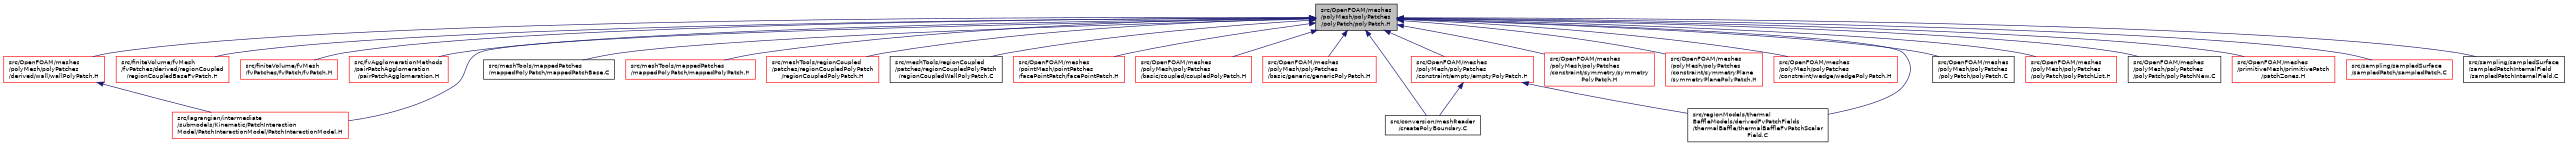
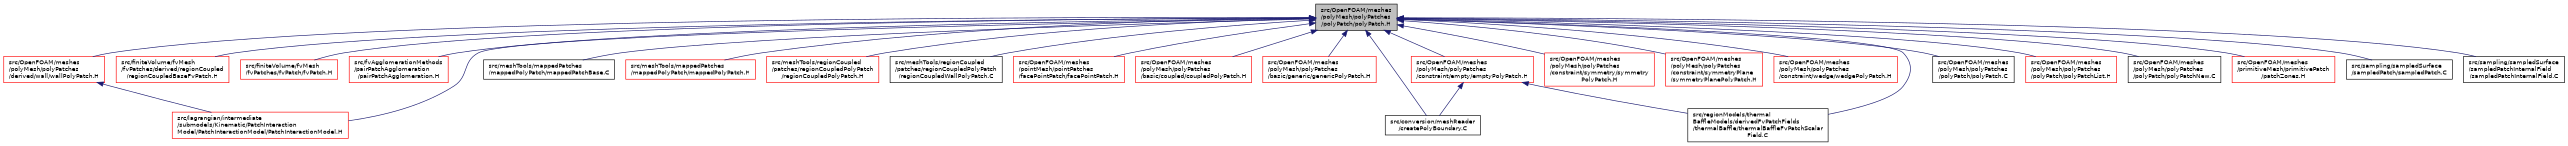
  digraph {
    node [color=red fontname=Helvetica fontsize=10 shape=record]
    edge [color=midnightblue dir=back fontname=Helvetica fontsize=10 labelfontname=Helvetica labelfontsize=10 style=solid]
    n1 [color=black fillcolor=grey75 fontcolor=black height=0.2 label="src/OpenFOAM/meshes\l/polyMesh/polyPatches\l/polyPatch/polyPatch.H" style=filled width=0.4]
    n2 [color=black height=0.2 label="src/conversion/meshReader\l/createPolyBoundary.C" width=0.4]
    n3 [height=0.2 label="src/finiteVolume/fvMesh\l/fvPatches/derived/regionCoupled\l/regionCoupledBaseFvPatch.H" width=0.4]
    n4 [height=0.2 label="src/finiteVolume/fvMesh\l/fvPatches/fvPatch/fvPatch.H" width=0.4]
    n5 [height=0.2 label="src/fvAgglomerationMethods\l/pairPatchAgglomeration\l/pairPatchAgglomeration.H" width=0.4]
    n6 [height=0.2 label="src/lagrangian/intermediate\l/submodels/Kinematic/PatchInteraction\lModel/PatchInteractionModel/PatchInteractionModel.H" width=0.4]
    n7 [color=black height=0.2 label="src/meshTools/mappedPatches\l/mappedPolyPatch/mappedPatchBase.C" width=0.4]
    n8 [height=0.2 label="src/meshTools/mappedPatches\l/mappedPolyPatch/mappedPolyPatch.H" width=0.4]
    n9 [height=0.2 label="src/meshTools/regionCoupled\l/patches/regionCoupledPolyPatch\l/regionCoupledPolyPatch.H" width=0.4]
    n10 [color=black height=0.2 label="src/meshTools/regionCoupled\l/patches/regionCoupledPolyPatch\l/regionCoupledWallPolyPatch.C" width=0.4]
    n11 [height=0.2 label="src/OpenFOAM/meshes\l/pointMesh/pointPatches\l/facePointPatch/facePointPatch.H" width=0.4]
    n12 [height=0.2 label="src/OpenFOAM/meshes\l/polyMesh/polyPatches\l/basic/coupled/coupledPolyPatch.H" width=0.4]
    n13 [height=0.2 label="src/OpenFOAM/meshes\l/polyMesh/polyPatches\l/basic/generic/genericPolyPatch.H" width=0.4]
    n14 [height=0.2 label="src/OpenFOAM/meshes\l/polyMesh/polyPatches\l/constraint/empty/emptyPolyPatch.H" width=0.4]
    n15 [color=black height=0.2 label="src/regionModels/thermal\lBaffleModels/derivedFvPatchFields\l/thermalBaffle/thermalBaffleFvPatchScalar\lField.C" width=0.4]
    n16 [height=0.2 label="src/OpenFOAM/meshes\l/polyMesh/polyPatches\l/constraint/symmetry/symmetry\lPolyPatch.H" width=0.4]
    n17 [height=0.2 label="src/OpenFOAM/meshes\l/polyMesh/polyPatches\l/constraint/symmetryPlane\l/symmetryPlanePolyPatch.H" width=0.4]
    n18 [height=0.2 label="src/OpenFOAM/meshes\l/polyMesh/polyPatches\l/constraint/wedge/wedgePolyPatch.H" width=0.4]
    n19 [height=0.2 label="src/OpenFOAM/meshes\l/polyMesh/polyPatches\l/derived/wall/wallPolyPatch.H" width=0.4]
    n20 [color=black height=0.2 label="src/OpenFOAM/meshes\l/polyMesh/polyPatches\l/polyPatch/polyPatch.C" width=0.4]
    n21 [height=0.2 label="src/OpenFOAM/meshes\l/polyMesh/polyPatches\l/polyPatch/polyPatchList.H" width=0.4]
    n22 [color=black height=0.2 label="src/OpenFOAM/meshes\l/polyMesh/polyPatches\l/polyPatch/polyPatchNew.C" width=0.4]
    n23 [height=0.2 label="src/OpenFOAM/meshes\l/primitiveMesh/primitivePatch\l/patchZones.H" width=0.4]
-   n24 [height=0.2 label="src/sampling/sampledSurface\l/sampledPatch/sampledPatch.C" width=0.4]
+   n24 [color=black height=0.2 label="src/sampling/sampledSurface\l/sampledPatch/sampledPatch.C" width=0.4]
    n25 [color=black height=0.2 label="src/sampling/sampledSurface\l/sampledPatchInternalField\l/sampledPatchInternalField.C" width=0.4]
    n1 -> n2
    n1 -> n3
    n1 -> n4
    n1 -> n5
    n1 -> n6
    n1 -> n7
    n1 -> n8
    n1 -> n9
    n1 -> n10
    n1 -> n11
    n1 -> n12
    n1 -> n13
    n1 -> n14
    n1 -> n15
    n1 -> n16
    n1 -> n17
    n1 -> n18
    n1 -> n19
    n1 -> n20
    n1 -> n21
    n1 -> n22
    n1 -> n23
    n1 -> n24
    n1 -> n25
    n14 -> n2
    n14 -> n15
    n19 -> n6
  }
